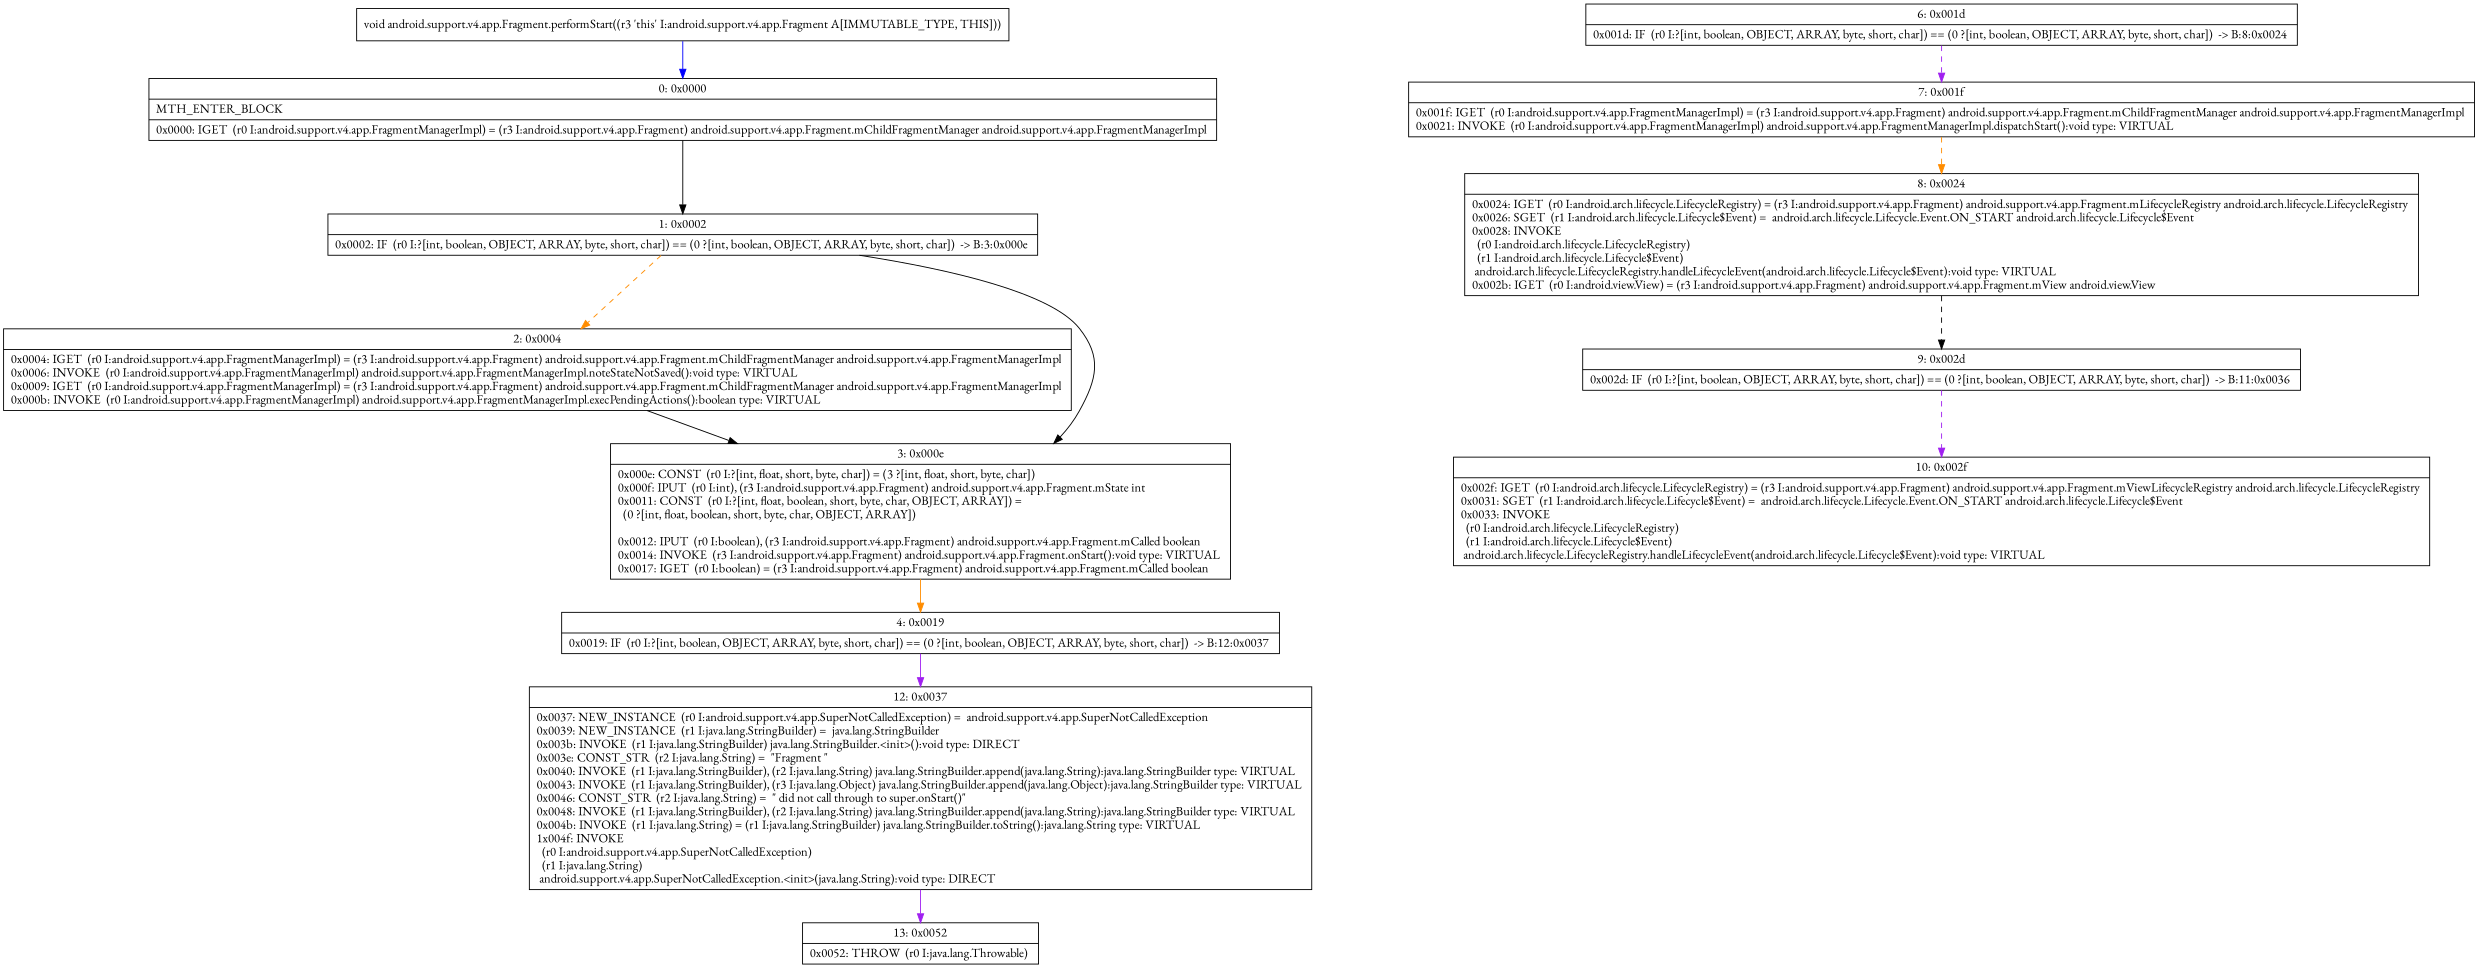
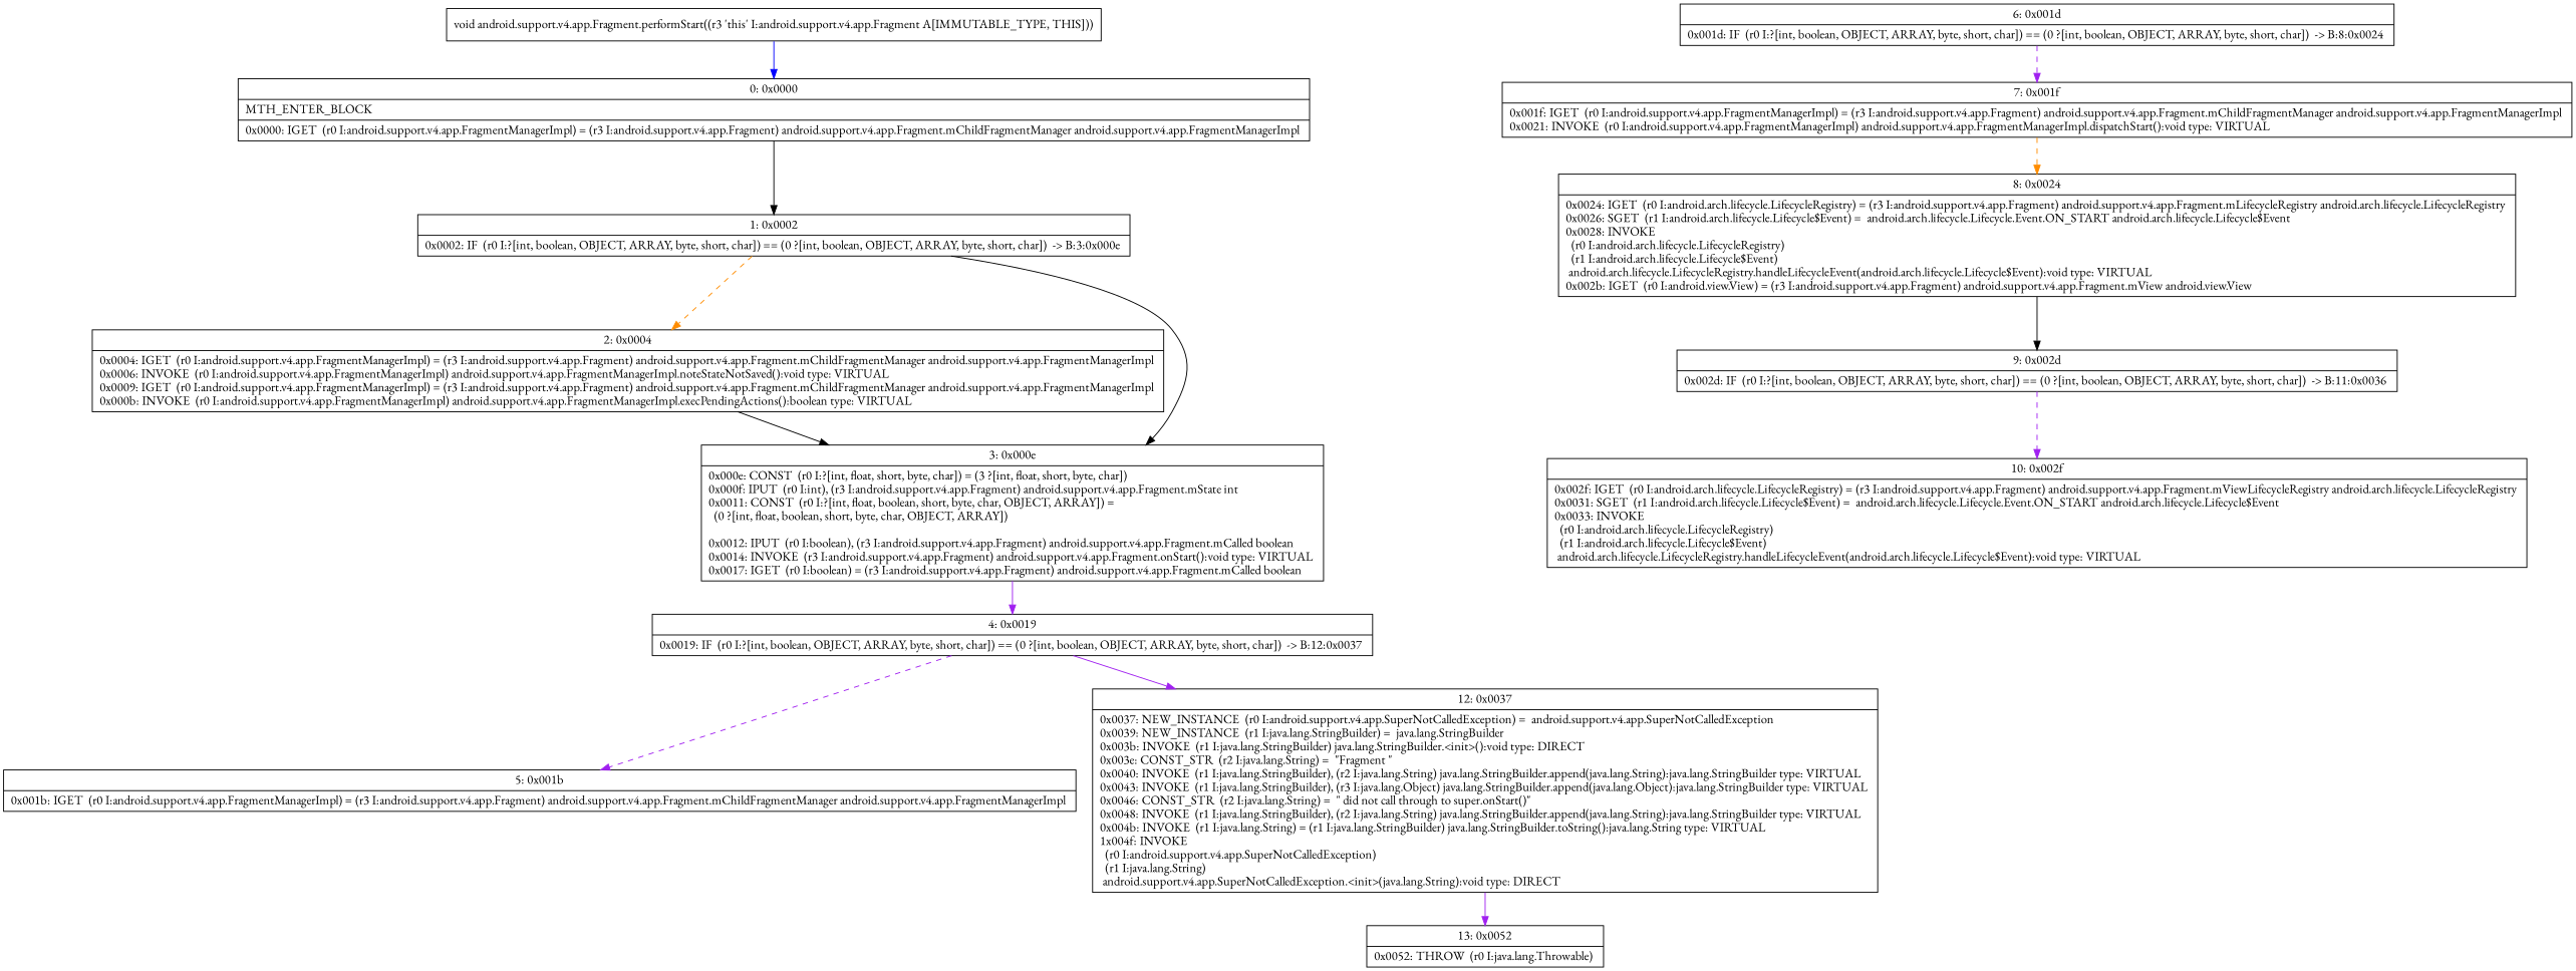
  digraph {
    fontname="EB Garamond"
    node [fontname="EB Garamond" shape=record]
    edge [color=purple fontname="EB Garamond"]
    n1 [label="{0\:\ 0x0000|MTH_ENTER_BLOCK\l|0x0000: IGET  (r0 I:android.support.v4.app.FragmentManagerImpl) = (r3 I:android.support.v4.app.Fragment) android.support.v4.app.Fragment.mChildFragmentManager android.support.v4.app.FragmentManagerImpl \l}"]
    n2 [label="{1\:\ 0x0002|0x0002: IF  (r0 I:?[int, boolean, OBJECT, ARRAY, byte, short, char]) == (0 ?[int, boolean, OBJECT, ARRAY, byte, short, char])  \-\> B:3:0x000e \l}"]
    n3 [label="{2\:\ 0x0004|0x0004: IGET  (r0 I:android.support.v4.app.FragmentManagerImpl) = (r3 I:android.support.v4.app.Fragment) android.support.v4.app.Fragment.mChildFragmentManager android.support.v4.app.FragmentManagerImpl \l0x0006: INVOKE  (r0 I:android.support.v4.app.FragmentManagerImpl) android.support.v4.app.FragmentManagerImpl.noteStateNotSaved():void type: VIRTUAL \l0x0009: IGET  (r0 I:android.support.v4.app.FragmentManagerImpl) = (r3 I:android.support.v4.app.Fragment) android.support.v4.app.Fragment.mChildFragmentManager android.support.v4.app.FragmentManagerImpl \l0x000b: INVOKE  (r0 I:android.support.v4.app.FragmentManagerImpl) android.support.v4.app.FragmentManagerImpl.execPendingActions():boolean type: VIRTUAL \l}"]
    n4 [label="{3\:\ 0x000e|0x000e: CONST  (r0 I:?[int, float, short, byte, char]) = (3 ?[int, float, short, byte, char]) \l0x000f: IPUT  (r0 I:int), (r3 I:android.support.v4.app.Fragment) android.support.v4.app.Fragment.mState int \l0x0011: CONST  (r0 I:?[int, float, boolean, short, byte, char, OBJECT, ARRAY]) = \l  (0 ?[int, float, boolean, short, byte, char, OBJECT, ARRAY])\l \l0x0012: IPUT  (r0 I:boolean), (r3 I:android.support.v4.app.Fragment) android.support.v4.app.Fragment.mCalled boolean \l0x0014: INVOKE  (r3 I:android.support.v4.app.Fragment) android.support.v4.app.Fragment.onStart():void type: VIRTUAL \l0x0017: IGET  (r0 I:boolean) = (r3 I:android.support.v4.app.Fragment) android.support.v4.app.Fragment.mCalled boolean \l}"]
    n5 [label="{4\:\ 0x0019|0x0019: IF  (r0 I:?[int, boolean, OBJECT, ARRAY, byte, short, char]) == (0 ?[int, boolean, OBJECT, ARRAY, byte, short, char])  \-\> B:12:0x0037 \l}"]
+   n6 [label="{5\:\ 0x001b|0x001b: IGET  (r0 I:android.support.v4.app.FragmentManagerImpl) = (r3 I:android.support.v4.app.Fragment) android.support.v4.app.Fragment.mChildFragmentManager android.support.v4.app.FragmentManagerImpl \l}"]
    n7 [label="{12\:\ 0x0037|0x0037: NEW_INSTANCE  (r0 I:android.support.v4.app.SuperNotCalledException) =  android.support.v4.app.SuperNotCalledException \l0x0039: NEW_INSTANCE  (r1 I:java.lang.StringBuilder) =  java.lang.StringBuilder \l0x003b: INVOKE  (r1 I:java.lang.StringBuilder) java.lang.StringBuilder.\<init\>():void type: DIRECT \l0x003e: CONST_STR  (r2 I:java.lang.String) =  \"Fragment \" \l0x0040: INVOKE  (r1 I:java.lang.StringBuilder), (r2 I:java.lang.String) java.lang.StringBuilder.append(java.lang.String):java.lang.StringBuilder type: VIRTUAL \l0x0043: INVOKE  (r1 I:java.lang.StringBuilder), (r3 I:java.lang.Object) java.lang.StringBuilder.append(java.lang.Object):java.lang.StringBuilder type: VIRTUAL \l0x0046: CONST_STR  (r2 I:java.lang.String) =  \" did not call through to super.onStart()\" \l0x0048: INVOKE  (r1 I:java.lang.StringBuilder), (r2 I:java.lang.String) java.lang.StringBuilder.append(java.lang.String):java.lang.StringBuilder type: VIRTUAL \l0x004b: INVOKE  (r1 I:java.lang.String) = (r1 I:java.lang.StringBuilder) java.lang.StringBuilder.toString():java.lang.String type: VIRTUAL \l1x004f: INVOKE  \l  (r0 I:android.support.v4.app.SuperNotCalledException)\l  (r1 I:java.lang.String)\l android.support.v4.app.SuperNotCalledException.\<init\>(java.lang.String):void type: DIRECT \l}"]
    n8 [label="{13\:\ 0x0052|0x0052: THROW  (r0 I:java.lang.Throwable) \l}"]
    n9 [label="{6\:\ 0x001d|0x001d: IF  (r0 I:?[int, boolean, OBJECT, ARRAY, byte, short, char]) == (0 ?[int, boolean, OBJECT, ARRAY, byte, short, char])  \-\> B:8:0x0024 \l}"]
    n10 [label="{7\:\ 0x001f|0x001f: IGET  (r0 I:android.support.v4.app.FragmentManagerImpl) = (r3 I:android.support.v4.app.Fragment) android.support.v4.app.Fragment.mChildFragmentManager android.support.v4.app.FragmentManagerImpl \l0x0021: INVOKE  (r0 I:android.support.v4.app.FragmentManagerImpl) android.support.v4.app.FragmentManagerImpl.dispatchStart():void type: VIRTUAL \l}"]
    n11 [label="{8\:\ 0x0024|0x0024: IGET  (r0 I:android.arch.lifecycle.LifecycleRegistry) = (r3 I:android.support.v4.app.Fragment) android.support.v4.app.Fragment.mLifecycleRegistry android.arch.lifecycle.LifecycleRegistry \l0x0026: SGET  (r1 I:android.arch.lifecycle.Lifecycle$Event) =  android.arch.lifecycle.Lifecycle.Event.ON_START android.arch.lifecycle.Lifecycle$Event \l0x0028: INVOKE  \l  (r0 I:android.arch.lifecycle.LifecycleRegistry)\l  (r1 I:android.arch.lifecycle.Lifecycle$Event)\l android.arch.lifecycle.LifecycleRegistry.handleLifecycleEvent(android.arch.lifecycle.Lifecycle$Event):void type: VIRTUAL \l0x002b: IGET  (r0 I:android.view.View) = (r3 I:android.support.v4.app.Fragment) android.support.v4.app.Fragment.mView android.view.View \l}"]
    n12 [label="{9\:\ 0x002d|0x002d: IF  (r0 I:?[int, boolean, OBJECT, ARRAY, byte, short, char]) == (0 ?[int, boolean, OBJECT, ARRAY, byte, short, char])  \-\> B:11:0x0036 \l}"]
    n13 [label="{10\:\ 0x002f|0x002f: IGET  (r0 I:android.arch.lifecycle.LifecycleRegistry) = (r3 I:android.support.v4.app.Fragment) android.support.v4.app.Fragment.mViewLifecycleRegistry android.arch.lifecycle.LifecycleRegistry \l0x0031: SGET  (r1 I:android.arch.lifecycle.Lifecycle$Event) =  android.arch.lifecycle.Lifecycle.Event.ON_START android.arch.lifecycle.Lifecycle$Event \l0x0033: INVOKE  \l  (r0 I:android.arch.lifecycle.LifecycleRegistry)\l  (r1 I:android.arch.lifecycle.Lifecycle$Event)\l android.arch.lifecycle.LifecycleRegistry.handleLifecycleEvent(android.arch.lifecycle.Lifecycle$Event):void type: VIRTUAL \l}"]
    n14 [label="{void android.support.v4.app.Fragment.performStart((r3 'this' I:android.support.v4.app.Fragment A[IMMUTABLE_TYPE, THIS])) }"]
    n1 -> n2 [color=black]
    n2 -> n3 [color=darkorange style=dashed]
    n2 -> n4 [color=black]
    n3 -> n4 [color=black]
-   n4 -> n5 [color=darkorange]
+   n4 -> n5
+   n5 -> n6 [style=dashed]
    n5 -> n7
    n7 -> n8
    n9 -> n10 [style=dashed]
    n10 -> n11 [color=darkorange style=dashed]
-   n11 -> n12 [color=black style=dashed]
+   n11 -> n12 [color=black]
    n12 -> n13 [style=dashed]
    n14 -> n1 [color=blue]
  }
